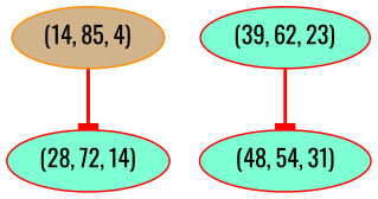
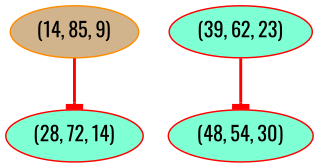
  digraph {
    fontname=Oswald
    node [color=red fillcolor=aquamarine fontname=Oswald style=filled]
    edge [arrowhead=tee color=red fontname=Oswald style=bold]
-   "(14, 85, 4)" [color=darkorange fillcolor=tan]
+   "(14, 85, 4)" [color=darkorange fillcolor=tan label="(14, 85, 9)"]
    "(28, 72, 14)"
    "(39, 62, 23)"
-   "(48, 54, 31)"
+   "(48, 54, 31)" [label="(48, 54, 30)"]
    "(14, 85, 4)" -> "(28, 72, 14)"
    "(39, 62, 23)" -> "(48, 54, 31)"
  }
